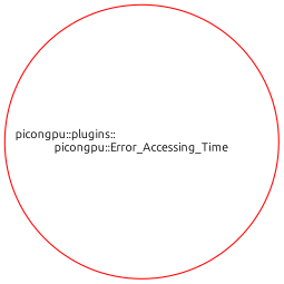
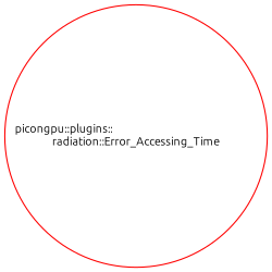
  digraph {
    rankdir=LR
    fontname=Ubuntu
-   n1 [color=red fillcolor=white fontname=Ubuntu fontsize=10 height=0.2 label="picongpu::plugins::\lpicongpu::Error_Accessing_Time" shape=circle style=filled width=0.4]
+   n1 [color=red fillcolor=white fontname=Ubuntu fontsize=10 height=0.2 label="picongpu::plugins::\lradiation::Error_Accessing_Time" shape=circle style=filled width=0.4]
  }
